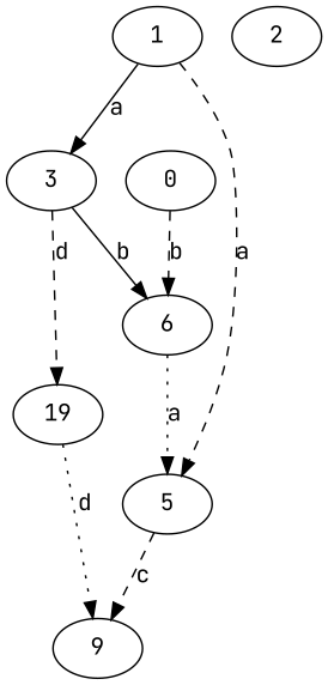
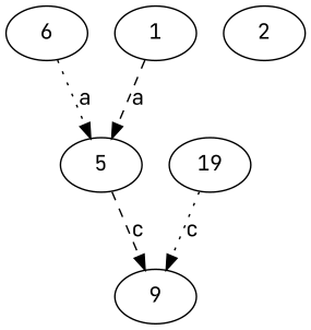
  strict digraph {
    fontname="JetBrains Mono"
    node [fontname="JetBrains Mono"]
    edge [fontname="JetBrains Mono" style=dashed]
-   3
    6
    n3 [label=19]
    5
    9
-   0
    1
    2
-   3 -> 6 [label=b style=solid]
-   3 -> n3 [label=d]
    6 -> 5 [label=a style=dotted]
-   n3 -> 9 [label=d style=dotted]
+   n3 -> 9 [label=c style=dotted]
    5 -> 9 [label=c]
-   0 -> 6 [label=b]
-   1 -> 3 [label=a style=solid]
    1 -> 5 [label=a]
  }
